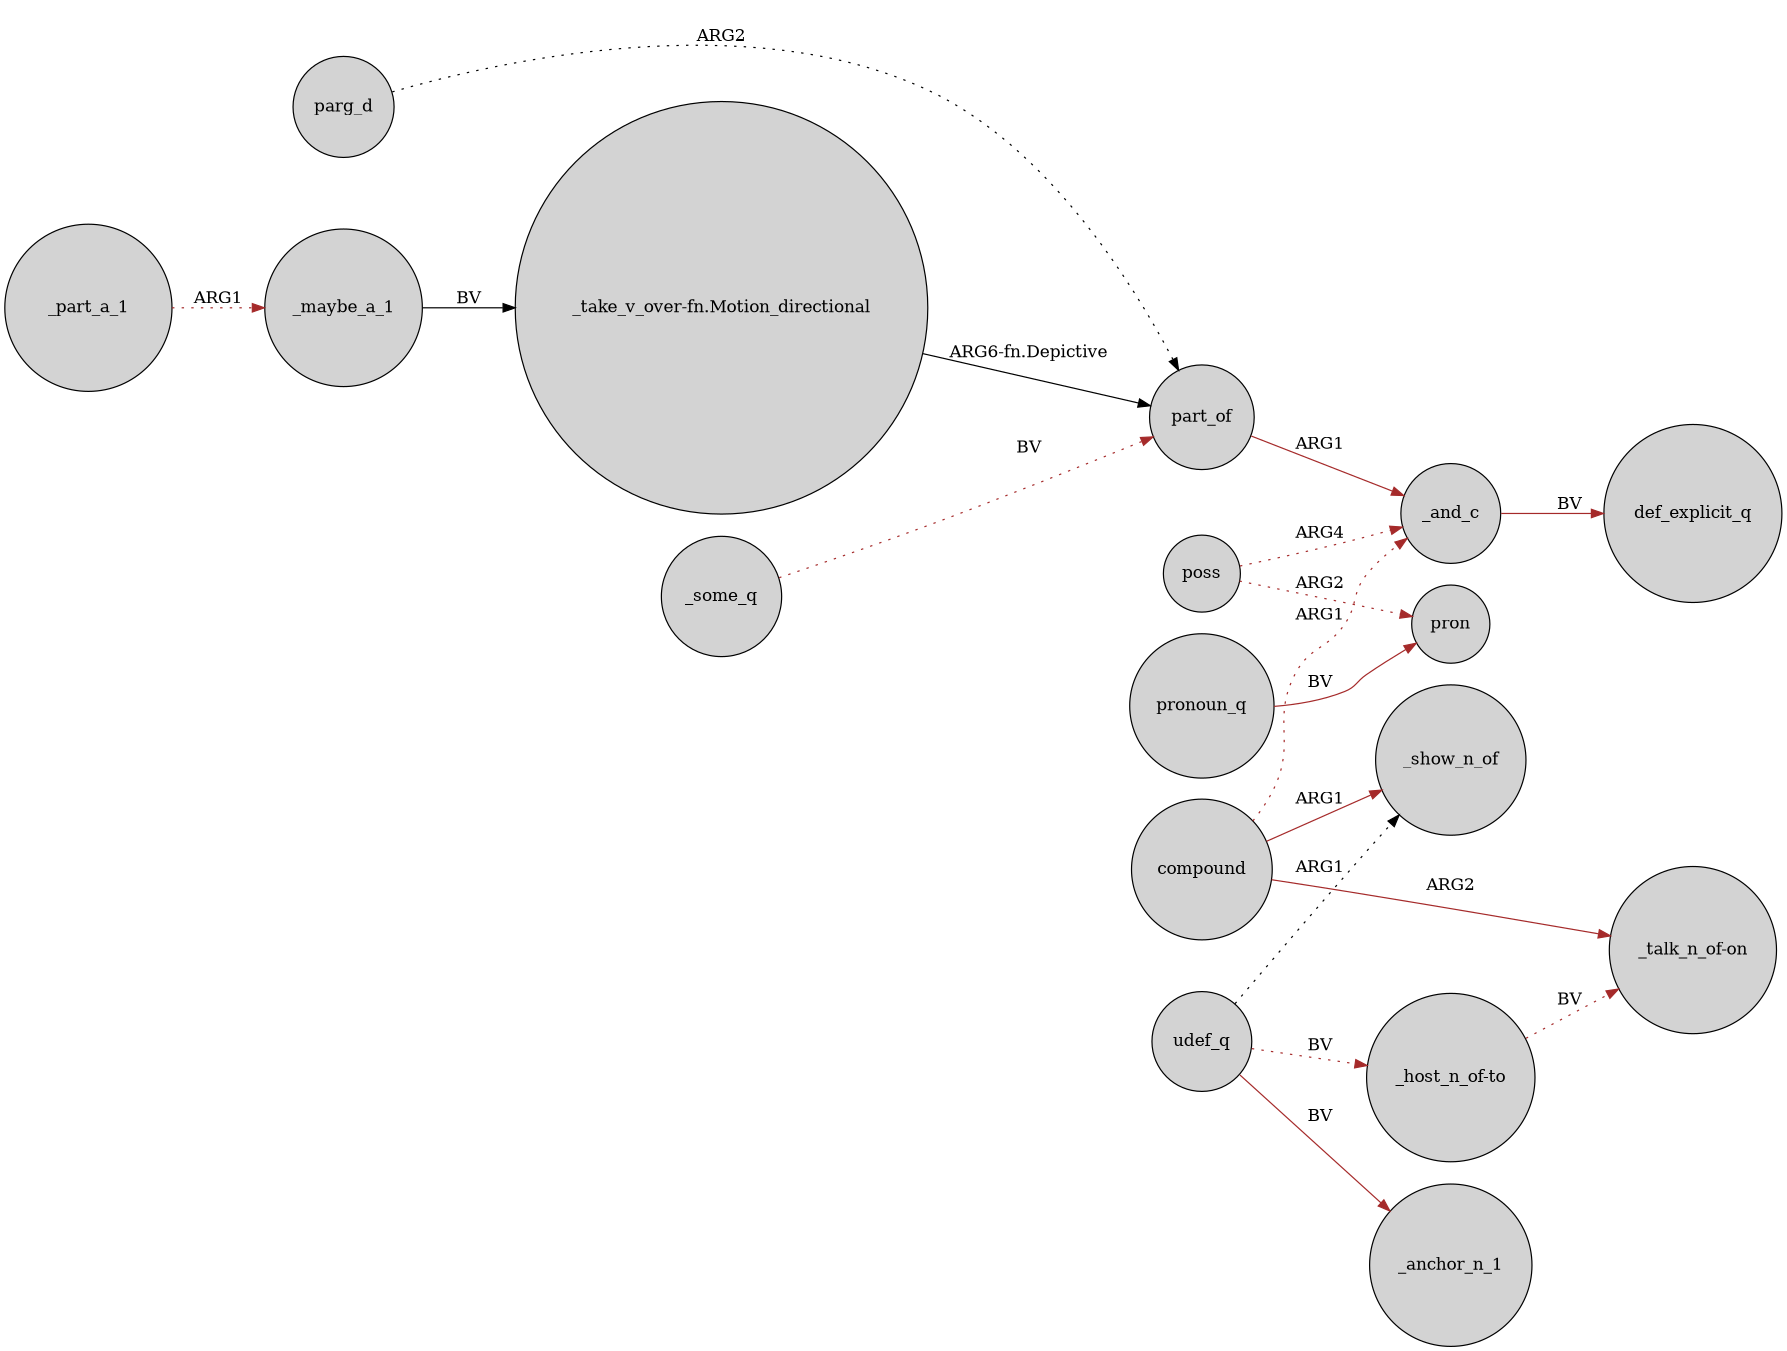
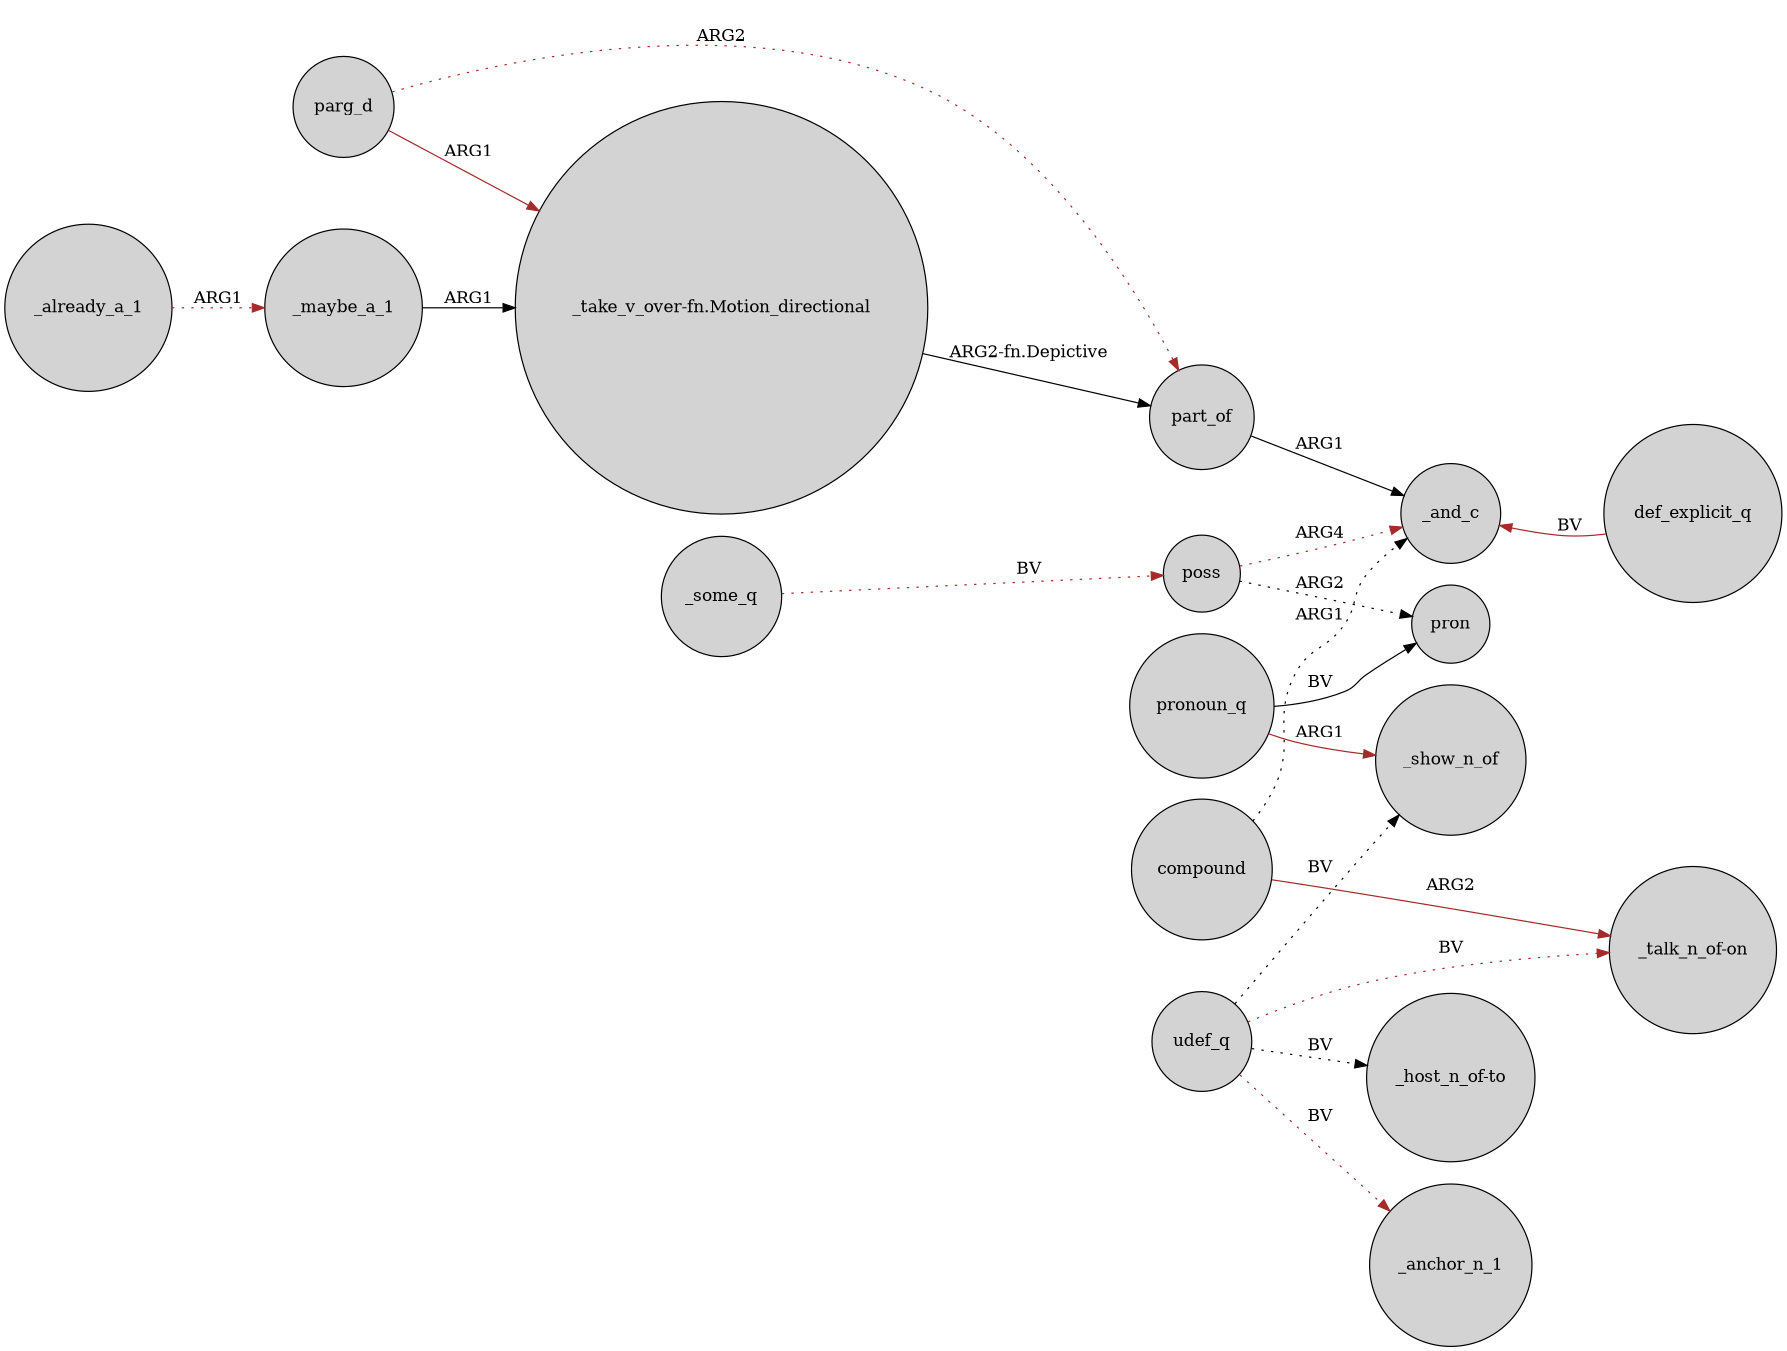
  digraph {
    rankdir=LR
    node [shape=circle style=filled]
    edge [color=brown style=solid]
    _maybe_a_1
    "_take_v_over-fn.Motion_directional"
    part_of
    _and_c
    poss
    pron
    compound
    "_talk_n_of-on"
    _show_n_of
    udef_q
    "_host_n_of-to"
    _anchor_n_1
-   _already_a_1 [label=_part_a_1]
+   _already_a_1
    parg_d
    _some_q
    pronoun_q
    def_explicit_q
-   _maybe_a_1 -> "_take_v_over-fn.Motion_directional" [color=black label=BV]
-   "_take_v_over-fn.Motion_directional" -> part_of [color=black label="ARG6-fn.Depictive"]
-   part_of -> _and_c [label=ARG1]
+   _maybe_a_1 -> "_take_v_over-fn.Motion_directional" [color=black label=ARG1]
+   "_take_v_over-fn.Motion_directional" -> part_of [color=black label="ARG2-fn.Depictive"]
+   part_of -> _and_c [color=black label=ARG1]
    poss -> _and_c [label=ARG4 style=dotted]
-   poss -> pron [label=ARG2 style=dotted]
-   compound -> _and_c [label=ARG1 style=dotted]
+   poss -> pron [color=black label=ARG2 style=dotted]
+   compound -> _and_c [color=black label=ARG1 style=dotted]
    compound -> "_talk_n_of-on" [label=ARG2]
-   compound -> _show_n_of [label=ARG1]
-   "_host_n_of-to" -> "_talk_n_of-on" [label=BV style=dotted]
-   udef_q -> _show_n_of [color=black label=ARG1 style=dotted]
-   udef_q -> "_host_n_of-to" [label=BV style=dotted]
-   udef_q -> _anchor_n_1 [label=BV]
+   pronoun_q -> _show_n_of [label=ARG1]
+   udef_q -> "_talk_n_of-on" [label=BV style=dotted]
+   udef_q -> _show_n_of [color=black label=BV style=dotted]
+   udef_q -> "_host_n_of-to" [color=black label=BV style=dotted]
+   udef_q -> _anchor_n_1 [label=BV style=dotted]
    _already_a_1 -> _maybe_a_1 [label=ARG1 style=dotted]
-   parg_d -> part_of [color=black label=ARG2 style=dotted]
-   _some_q -> part_of [label=BV style=dotted]
-   pronoun_q -> pron [label=BV]
-   _and_c -> def_explicit_q [label=BV]
+   parg_d -> "_take_v_over-fn.Motion_directional" [label=ARG1]
+   parg_d -> part_of [label=ARG2 style=dotted]
+   _some_q -> poss [label=BV style=dotted]
+   pronoun_q -> pron [color=black label=BV]
+   def_explicit_q -> _and_c [label=BV]
  }
